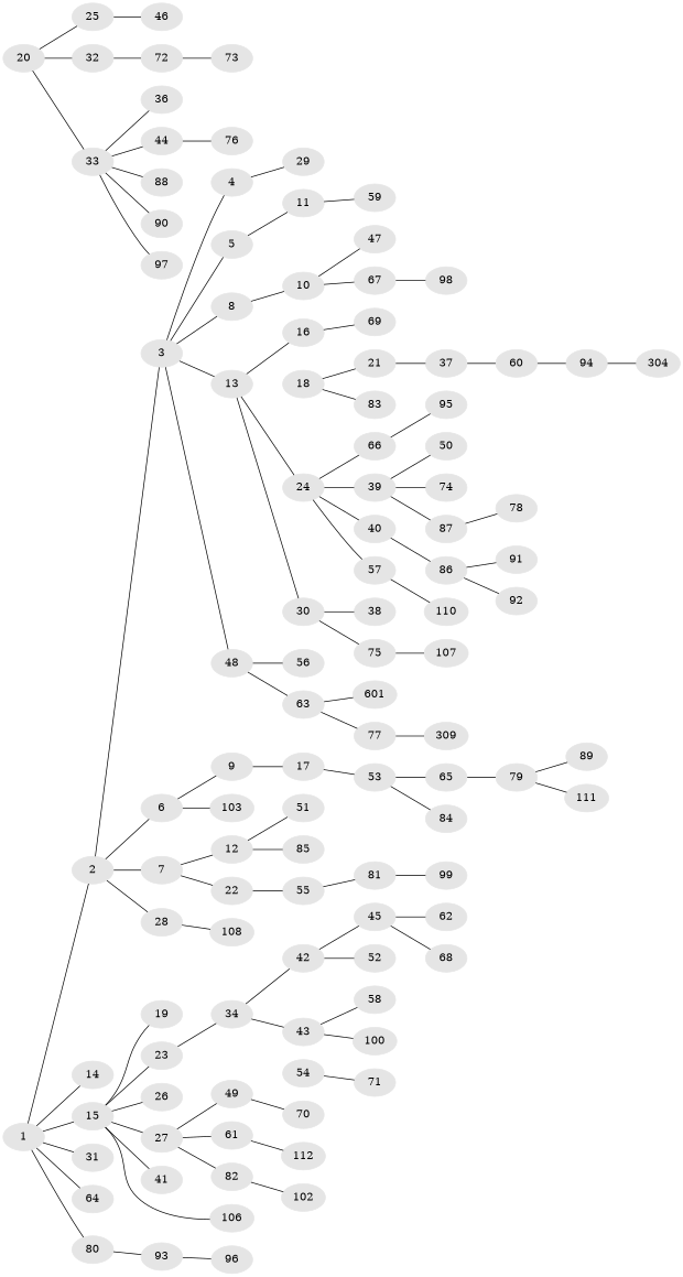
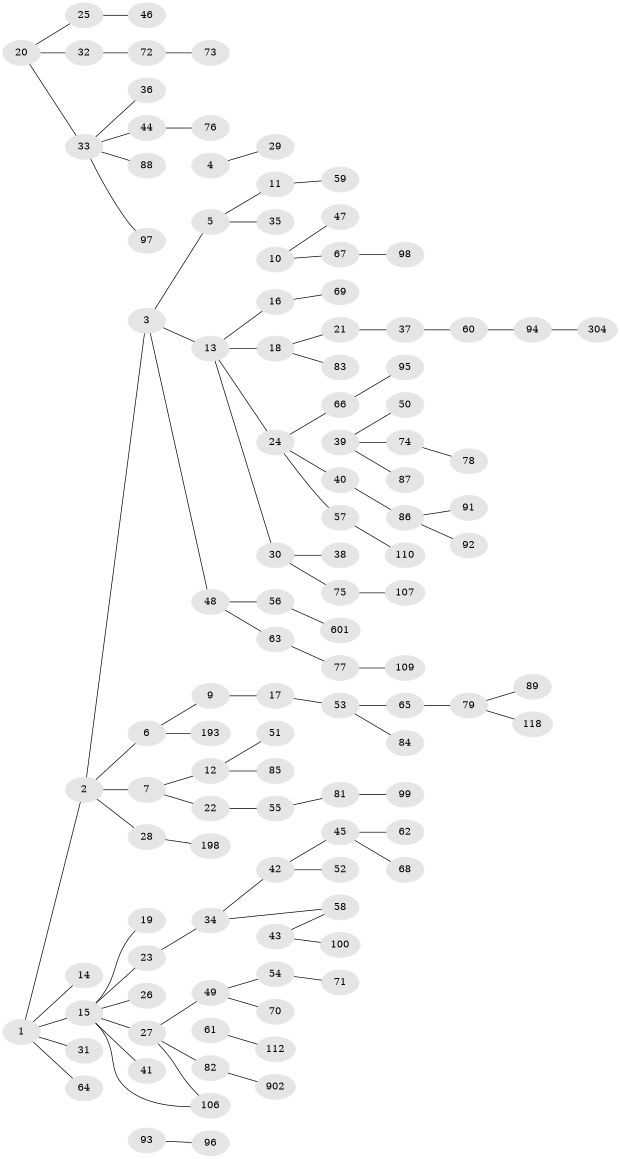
  graph {
    rankdir=LR
    node [color=gray90 style=filled]
    1
    2
    14
    15
    31
    64
-   80
    3
    6
    7
    28
    19
    23
    26
    27
    41
    106
    93
    4
    5
-   8
    13
    48
    9
-   103
+   103 [label=193]
    12
    22
-   108
+   108 [label=198]
    29
    11
+   35
    10
    16
    18
    24
    30
    56
    63
    59
    17
    51
    85
    55
    47
    67
    20
    25
    32
    33
    53
    98
    69
    21
    83
    66
    39
    40
    57
    38
    75
    95
    34
    49
    61
    82
    65
    84
    37
    46
    72
    36
    44
    88
-   90
    97
    60
    81
    42
    43
    50
    74
    87
    86
    110
    54
    70
    112
-   102
+   102 [label=902]
    107
    73
    76
    45
    52
    58
    100
    94
    78
    91
    92
    62
    68
    n102 [label=601]
    77
    71
    79
    99
    n107 [label=304]
-   109 [label=309]
+   109
    89
-   111
+   111 [label=118]
    96
    1 -- 2
    1 -- 14
    1 -- 15
    1 -- 31
    1 -- 64
-   1 -- 80
    2 -- 3
    2 -- 6
    2 -- 7
    2 -- 28
    15 -- 19
    15 -- 23
    15 -- 26
    15 -- 27
    15 -- 41
    15 -- 106
-   80 -- 93
-   3 -- 4
    3 -- 5
-   3 -- 8
    3 -- 13
    3 -- 48
    6 -- 9
    6 -- 103
    7 -- 12
    7 -- 22
    28 -- 108
    23 -- 34
    27 -- 49
-   27 -- 61
+   27 -- 106
    27 -- 82
    93 -- 96
    4 -- 29
    5 -- 11
-   8 -- 10
+   5 -- 35
    13 -- 16
+   13 -- 18
    13 -- 24
    13 -- 30
    48 -- 56
    48 -- 63
    9 -- 17
    12 -- 51
    12 -- 85
    22 -- 55
    11 -- 59
    10 -- 47
    10 -- 67
    16 -- 69
    18 -- 21
    18 -- 83
    24 -- 66
-   24 -- 39
    24 -- 40
    24 -- 57
    30 -- 38
    30 -- 75
-   63 -- n102
+   56 -- n102
    63 -- 77
    17 -- 53
    55 -- 81
    67 -- 98
    20 -- 25
    20 -- 32
    20 -- 33
    25 -- 46
    32 -- 72
    33 -- 36
    33 -- 44
    33 -- 88
-   33 -- 90
    33 -- 97
    53 -- 65
    53 -- 84
    21 -- 37
    66 -- 95
    39 -- 50
    39 -- 74
    39 -- 87
    40 -- 86
    57 -- 110
    75 -- 107
    34 -- 42
-   34 -- 43
+   34 -- 58
+   49 -- 54
    49 -- 70
    61 -- 112
    82 -- 102
    65 -- 79
    37 -- 60
    72 -- 73
    44 -- 76
    60 -- 94
    81 -- 99
    42 -- 45
    42 -- 52
    43 -- 58
    43 -- 100
-   87 -- 78
+   74 -- 78
    86 -- 91
    86 -- 92
    54 -- 71
    45 -- 62
    45 -- 68
    94 -- n107
    77 -- 109
    79 -- 89
    79 -- 111
  }
